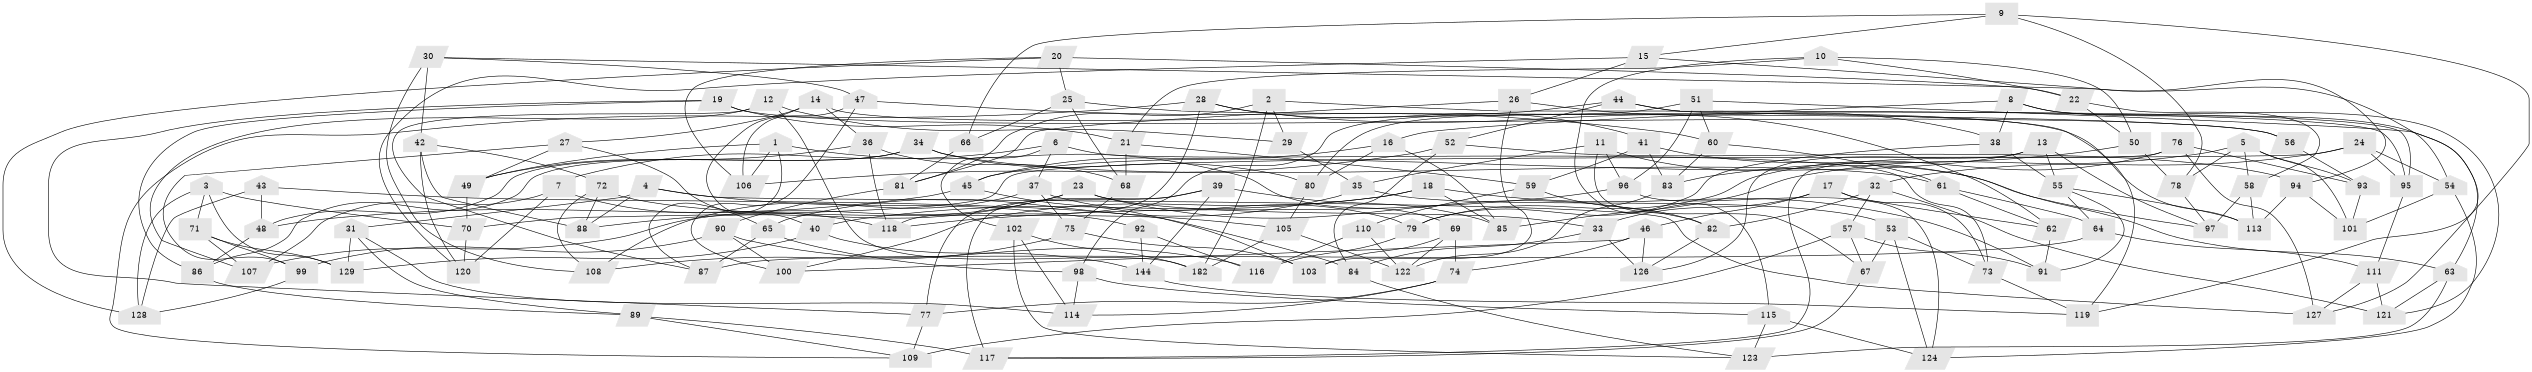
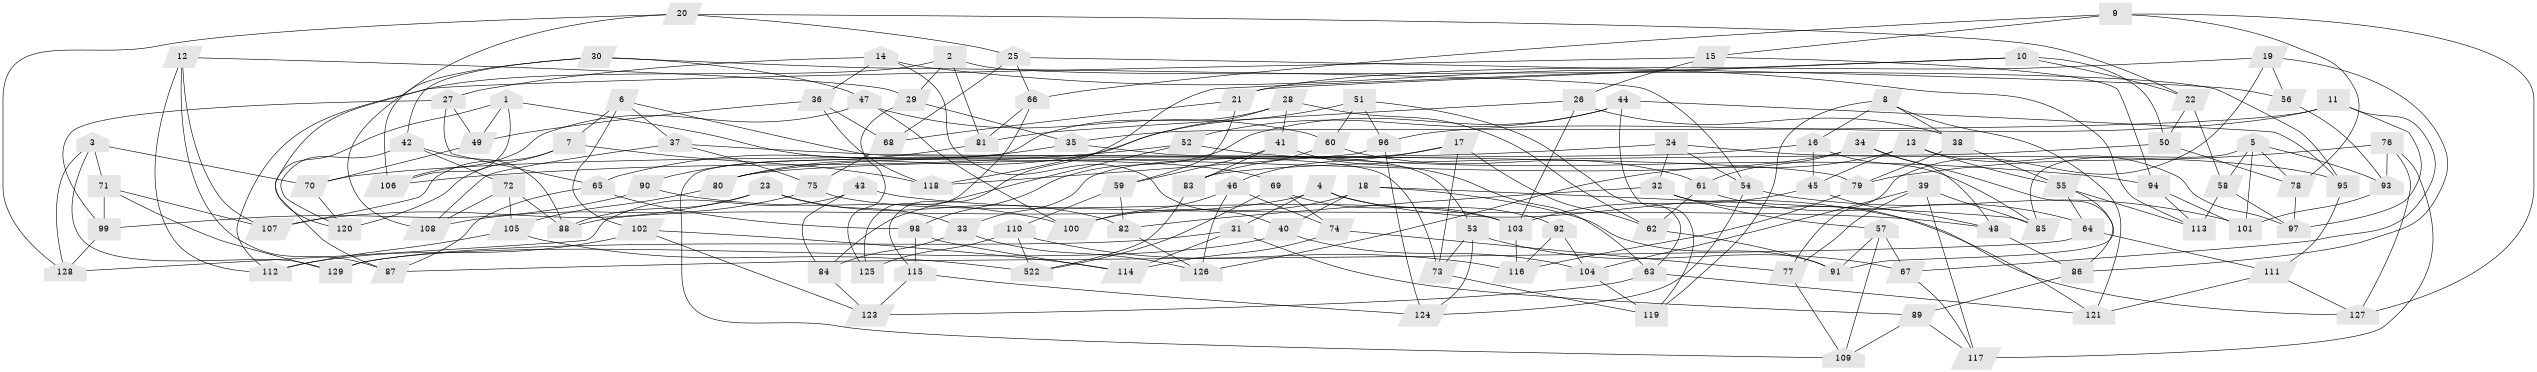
  graph {
    node [color=gray90 shape=parallelogram style=filled]
    49
    1 [shape=house]
    69 [shape=box]
    87
    106
    70
    103 [shape=box]
    74
-   122 [shape=house]
+   122 [shape=house label=522]
    2 [shape=box]
    29
    81 [shape=house]
    95 [shape=box]
-   112 [shape=house label=182]
+   112 [shape=house]
    35 [shape=house]
+   125 [shape=box]
    90
    111
    3 [shape=house]
    71 [shape=box]
    128 [shape=house]
    129 [shape=box]
    120 [shape=box]
    107
    99 [shape=box]
    4
    31 [shape=house]
    88 [shape=house]
    92 [shape=house]
    127 [shape=house]
    89
    114
-   104 [shape=house label=144]
+   104 [shape=house]
    116
    58
    5 [shape=house]
    78
    85
    93 [shape=house]
    101 [shape=box]
    97 [shape=house]
    113 [shape=box]
    6
    7 [shape=box]
    37 [shape=house]
    73
    102
    118 [shape=house]
    108
    75
    79 [shape=house]
    119 [shape=box]
    123
    8
    16 [shape=house]
    38 [shape=box]
    121 [shape=house]
    45 [shape=house]
    80
    55
    9 [shape=box]
    15
    66 [shape=house]
    26 [shape=box]
    94 [shape=box]
    21
    10 [shape=house]
    22
    50 [shape=box]
    115 [shape=house]
    59
    68
    83 [shape=box]
    124
    11 [shape=box]
    67
    96 [shape=house]
    65 [shape=house]
    53 [shape=box]
    117
    12
    13
    126 [shape=house]
    43 [shape=house]
    84 [shape=box]
    48 [shape=house]
    14 [shape=house]
    27 [shape=house]
    36
    40
    105
    17
    33
    46 [shape=house]
    62
    100
    91 [shape=house]
    18 [shape=box]
    19
    56
    77
    86 [shape=box]
    109 [shape=house]
    20
    25 [shape=house]
    82 [shape=house]
    110 [shape=house]
    23 [shape=house]
    24 [shape=box]
    32 [shape=house]
    54 [shape=house]
    57 [shape=house]
    98 [shape=house]
    28
    41 [shape=box]
    63 [shape=house]
    30
    42 [shape=house]
    47 [shape=house]
    72 [shape=box]
    60
    34
    61 [shape=house]
    64 [shape=box]
    39 [shape=box]
    44 [shape=house]
    52
    51 [shape=box]
    76 [shape=box]
    49 -- 70
    1 -- 49
    1 -- 69
    1 -- 87
    1 -- 106
    69 -- 103
    69 -- 74
    69 -- 122
    70 -- 120
    74 -- 114
    74 -- 77
    2 -- 29
    2 -- 81
    2 -- 95
    2 -- 112
    29 -- 35
+   29 -- 125
    81 -- 90
    95 -- 111
    35 -- 65
    35 -- 53
    90 -- 99
-   90 -- 116
+   103 -- 116
    90 -- 100
    111 -- 127
    111 -- 121
    3 -- 70
    3 -- 71
    3 -- 128
    3 -- 129
    71 -- 129
    71 -- 107
    71 -- 99
    99 -- 128
    4 -- 31
    4 -- 88
    4 -- 92
    4 -- 127
    31 -- 129
    31 -- 89
    31 -- 114
    92 -- 104
    92 -- 116
    89 -- 117
    89 -- 109
    104 -- 119
    58 -- 97
    58 -- 113
    5 -- 58
    5 -- 78
    5 -- 85
    5 -- 93
    5 -- 101
    78 -- 97
    93 -- 101
    6 -- 7
    6 -- 37
    6 -- 73
    6 -- 102
    7 -- 120
    7 -- 107
    7 -- 118
    37 -- 108
    37 -- 75
    37 -- 79
    73 -- 119
    102 -- 112
    102 -- 114
    102 -- 123
    75 -- 103
    75 -- 108
    79 -- 116
    8 -- 119
    8 -- 16
    8 -- 38
    8 -- 121
    16 -- 85
    16 -- 45
    16 -- 80
    38 -- 79
    38 -- 55
    45 -- 103
    45 -- 48
    80 -- 105
    55 -- 113
    55 -- 91
    55 -- 64
    9 -- 127
    9 -- 78
    9 -- 15
    9 -- 66
    15 -- 120
    15 -- 26
    15 -- 94
    66 -- 81
+   66 -- 125
    26 -- 103
    26 -- 81
    26 -- 38
    94 -- 101
    94 -- 113
    21 -- 59
    21 -- 68
    10 -- 21
    10 -- 22
    10 -- 50
    10 -- 115
    22 -- 58
    22 -- 50
    50 -- 78
    50 -- 83
    115 -- 123
    115 -- 124
    59 -- 82
    59 -- 110
    68 -- 75
    83 -- 122
    11 -- 35
    11 -- 97
    11 -- 67
    11 -- 96
    67 -- 117
    96 -- 118
    96 -- 124
    65 -- 87
    65 -- 98
    53 -- 73
    53 -- 124
    53 -- 67
    12 -- 87
    12 -- 29
    12 -- 112
    12 -- 107
    13 -- 97
    13 -- 45
    13 -- 55
    13 -- 126
    43 -- 128
    43 -- 84
    43 -- 48
    84 -- 123
    48 -- 86
    14 -- 113
    14 -- 27
    14 -- 36
    14 -- 40
    27 -- 49
    27 -- 99
    27 -- 65
    36 -- 49
    36 -- 118
    36 -- 68
    40 -- 129
    40 -- 104
    105 -- 122
    105 -- 112
    17 -- 73
    17 -- 33
    17 -- 46
    17 -- 62
    33 -- 126
    33 -- 84
    46 -- 74
    46 -- 126
    46 -- 100
    62 -- 91
    18 -- 85
    18 -- 40
    18 -- 100
    18 -- 91
    19 -- 21
    19 -- 56
    19 -- 77
    19 -- 86
    56 -- 93
    77 -- 109
    86 -- 89
    20 -- 106
    20 -- 128
    20 -- 22
    20 -- 25
    25 -- 66
    25 -- 68
    25 -- 56
    82 -- 126
    110 -- 122
+   110 -- 125
    110 -- 116
    23 -- 107
    23 -- 88
    23 -- 33
    23 -- 82
    24 -- 70
    24 -- 95
    24 -- 32
    24 -- 54
    32 -- 121
    32 -- 82
    32 -- 57
    54 -- 101
    54 -- 124
    57 -- 67
    57 -- 91
    57 -- 109
    98 -- 114
    98 -- 115
    28 -- 118
    28 -- 62
    28 -- 109
    28 -- 41
    41 -- 59
    41 -- 83
    41 -- 63
    63 -- 123
    63 -- 121
    30 -- 108
    30 -- 54
    30 -- 42
    30 -- 47
    42 -- 120
    42 -- 88
    42 -- 72
    47 -- 106
    47 -- 100
    47 -- 60
    72 -- 88
    72 -- 108
    72 -- 105
    60 -- 83
    60 -- 61
    34 -- 80
    34 -- 48
    34 -- 86
    34 -- 61
    61 -- 62
    61 -- 64
    64 -- 87
    64 -- 111
    39 -- 104
    39 -- 85
    39 -- 117
    39 -- 77
    44 -- 95
    44 -- 119
    44 -- 98
    44 -- 52
    52 -- 106
    52 -- 94
    52 -- 84
    51 -- 80
    51 -- 96
    51 -- 63
    51 -- 60
    76 -- 127
    76 -- 93
    76 -- 79
    76 -- 117
  }
